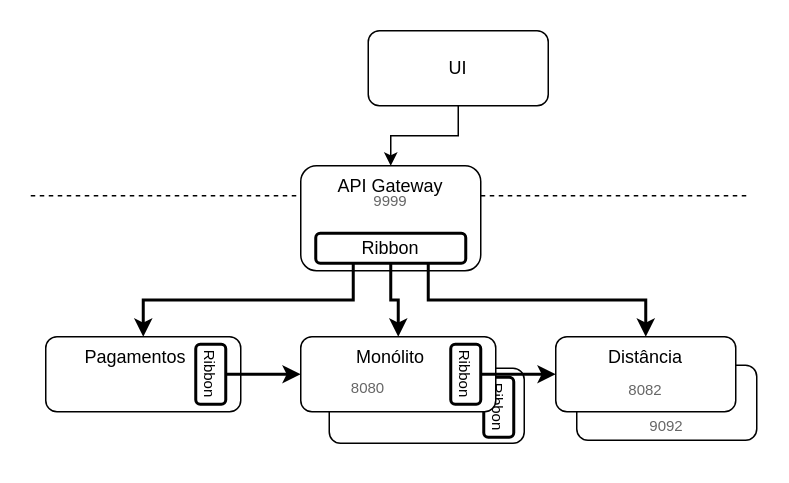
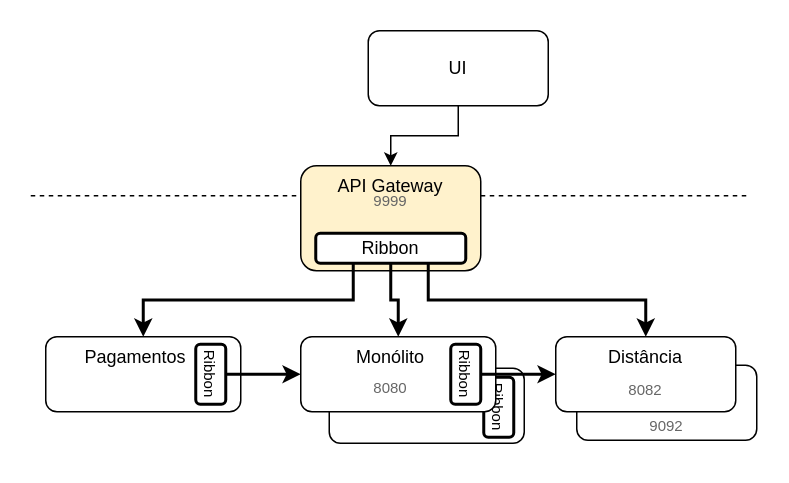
  <mxCell id="0" />
  <mxCell id="1" parent="0" />
  <mxCell id="2" value="Distância" style="rounded=1;whiteSpace=wrap;html=1;spacingRight=0;" parent="1" vertex="1"><mxGeometry x="384" y="243" width="120" height="50" as="geometry" /></mxCell>
  <mxCell id="3" value="" style="endArrow=none;dashed=1;html=1;" parent="1" edge="1"><mxGeometry width="50" height="50" relative="1" as="geometry"><mxPoint x="20" y="130" as="sourcePoint" /><mxPoint x="500" y="130" as="targetPoint" /></mxGeometry></mxCell>
- <mxCell id="4" value="API Gateway" style="rounded=1;whiteSpace=wrap;html=1;spacingBottom=16;verticalAlign=top;" parent="1" vertex="1"><mxGeometry x="200" y="110" width="120" height="70" as="geometry" /></mxCell>
+ <mxCell id="4" value="API Gateway" style="rounded=1;whiteSpace=wrap;html=1;spacingBottom=16;verticalAlign=top;fillColor=#fff2cc;" parent="1" vertex="1"><mxGeometry x="200" y="110" width="120" height="70" as="geometry" /></mxCell>
  <mxCell id="5" style="edgeStyle=orthogonalEdgeStyle;rounded=0;orthogonalLoop=1;jettySize=auto;html=1;exitX=0.5;exitY=1;exitDx=0;exitDy=0;entryX=0.5;entryY=0;entryDx=0;entryDy=0;" parent="1" source="6" target="4" edge="1"><mxGeometry relative="1" as="geometry" /></mxCell>
  <mxCell id="6" value="UI" style="rounded=1;whiteSpace=wrap;html=1;" parent="1" vertex="1"><mxGeometry x="245" y="20" width="120" height="50" as="geometry" /></mxCell>
  <mxCell id="7" value="" style="group;verticalAlign=top;" parent="1" vertex="1" connectable="0"><mxGeometry x="30" y="224" width="130" height="50" as="geometry" /></mxCell>
  <mxCell id="8" value="" style="group" parent="7" vertex="1" connectable="0"><mxGeometry width="130" height="50" as="geometry" /></mxCell>
  <mxCell id="9" value="Pagamentos" style="rounded=1;whiteSpace=wrap;html=1;spacingRight=10;verticalAlign=top;" parent="8" vertex="1"><mxGeometry width="130" height="50" as="geometry" /></mxCell>
  <mxCell id="10" value="Ribbon" style="rounded=1;whiteSpace=wrap;html=1;strokeWidth=2;rotation=90;fontSize=10;" parent="8" vertex="1"><mxGeometry x="90" y="15" width="40" height="20" as="geometry" /></mxCell>
  <mxCell id="11" value="" style="group;verticalAlign=top;" parent="1" vertex="1" connectable="0"><mxGeometry x="200" y="224" width="150" height="76" as="geometry" /></mxCell>
  <mxCell id="12" value="Monólito" style="rounded=1;whiteSpace=wrap;html=1;spacingRight=10;verticalAlign=top;" parent="11" vertex="1"><mxGeometry x="19" y="21" width="130" height="50" as="geometry" /></mxCell>
  <mxCell id="13" value="Ribbon" style="rounded=1;whiteSpace=wrap;html=1;strokeWidth=2;rotation=90;fontSize=10;" parent="11" vertex="1"><mxGeometry x="112" y="37" width="40" height="20" as="geometry" /></mxCell>
  <mxCell id="14" value="Monólito" style="rounded=1;whiteSpace=wrap;html=1;spacingRight=10;verticalAlign=top;" parent="11" vertex="1"><mxGeometry width="130" height="50" as="geometry" /></mxCell>
  <mxCell id="15" value="Ribbon" style="rounded=1;whiteSpace=wrap;html=1;strokeWidth=2;rotation=90;fontSize=10;" parent="11" vertex="1"><mxGeometry x="90" y="15" width="40" height="20" as="geometry" /></mxCell>
- <mxCell id="16" value="8080" style="text;html=1;strokeColor=none;fillColor=none;align=center;verticalAlign=middle;whiteSpace=wrap;rounded=0;fontSize=10;fontColor=#666666;" parent="11" vertex="1"><mxGeometry x="25" y="24" width="40" height="20" as="geometry" /></mxCell>
+ <mxCell id="16" value="8080" style="text;html=1;strokeColor=none;fillColor=none;align=center;verticalAlign=middle;whiteSpace=wrap;rounded=0;fontSize=10;fontColor=#666666;" parent="11" vertex="1"><mxGeometry x="40" y="24" width="40" height="20" as="geometry" /></mxCell>
  <mxCell id="17" value="Distância" style="rounded=1;whiteSpace=wrap;html=1;spacingRight=0;verticalAlign=top;" parent="1" vertex="1"><mxGeometry x="370" y="224" width="120" height="50" as="geometry" /></mxCell>
  <mxCell id="18" style="edgeStyle=orthogonalEdgeStyle;rounded=0;orthogonalLoop=1;jettySize=auto;html=1;exitX=0.5;exitY=1;exitDx=0;exitDy=0;entryX=0.5;entryY=0;entryDx=0;entryDy=0;endArrow=classic;endFill=1;strokeWidth=2;" parent="1" source="21" target="14" edge="1"><mxGeometry relative="1" as="geometry" /></mxCell>
  <mxCell id="19" style="edgeStyle=orthogonalEdgeStyle;rounded=0;orthogonalLoop=1;jettySize=auto;html=1;exitX=0.25;exitY=1;exitDx=0;exitDy=0;entryX=0.5;entryY=0;entryDx=0;entryDy=0;endArrow=classic;endFill=1;strokeWidth=2;" parent="1" source="21" target="9" edge="1"><mxGeometry relative="1" as="geometry" /></mxCell>
  <mxCell id="20" value="" style="edgeStyle=orthogonalEdgeStyle;rounded=0;orthogonalLoop=1;jettySize=auto;html=1;exitX=0.75;exitY=1;exitDx=0;exitDy=0;endArrow=classic;endFill=1;spacingBottom=14;strokeWidth=2;" parent="1" source="21" target="17" edge="1"><mxGeometry relative="1" as="geometry" /></mxCell>
  <mxCell id="21" value="Ribbon" style="rounded=1;whiteSpace=wrap;html=1;strokeWidth=2;rotation=0;spacing=0;" parent="1" vertex="1"><mxGeometry x="210" y="155" width="100" height="20" as="geometry" /></mxCell>
  <mxCell id="22" style="edgeStyle=orthogonalEdgeStyle;rounded=0;orthogonalLoop=1;jettySize=auto;html=1;exitX=0.5;exitY=0;exitDx=0;exitDy=0;entryX=0;entryY=0.5;entryDx=0;entryDy=0;endArrow=classic;endFill=1;strokeWidth=2;" parent="1" source="15" target="17" edge="1"><mxGeometry relative="1" as="geometry" /></mxCell>
  <mxCell id="23" style="edgeStyle=orthogonalEdgeStyle;rounded=0;orthogonalLoop=1;jettySize=auto;html=1;exitX=0.5;exitY=0;exitDx=0;exitDy=0;entryX=0;entryY=0.5;entryDx=0;entryDy=0;endArrow=classic;endFill=1;strokeWidth=2;" parent="1" source="10" target="14" edge="1"><mxGeometry relative="1" as="geometry" /></mxCell>
  <mxCell id="24" value="9999" style="text;html=1;strokeColor=none;fillColor=none;align=center;verticalAlign=middle;whiteSpace=wrap;rounded=0;fontSize=10;fontColor=#666666;" parent="1" vertex="1"><mxGeometry x="240" y="123" width="40" height="20" as="geometry" /></mxCell>
  <mxCell id="25" value="8082" style="text;html=1;strokeColor=none;fillColor=none;align=center;verticalAlign=middle;whiteSpace=wrap;rounded=0;fontSize=10;fontColor=#666666;" parent="1" vertex="1"><mxGeometry x="410" y="249" width="40" height="20" as="geometry" /></mxCell>
  <mxCell id="26" value="9092" style="text;html=1;strokeColor=none;fillColor=none;align=center;verticalAlign=middle;whiteSpace=wrap;rounded=0;fontSize=10;fontColor=#666666;" parent="1" vertex="1"><mxGeometry x="424" y="273" width="40" height="20" as="geometry" /></mxCell>
